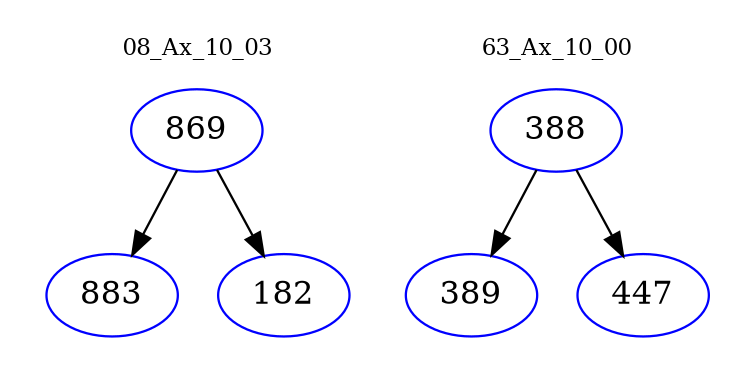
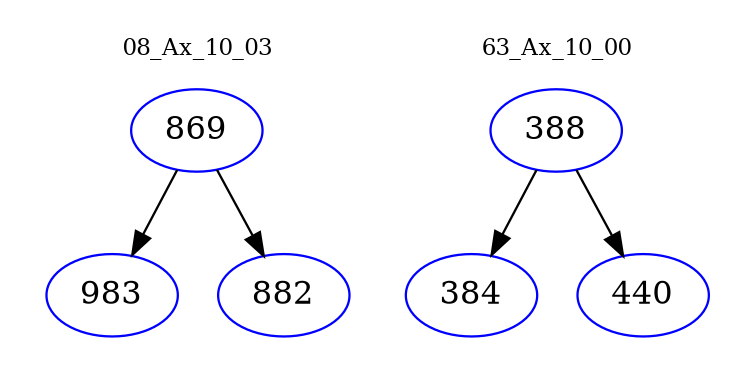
  digraph {
    node [color=blue]
    edge [color=black]
    n1 [label=869]
-   n2 [label=883]
-   n3 [label=182]
+   n2 [label=983]
+   n3 [label=882]
    n4 [label=388]
-   n5 [label=389]
-   n6 [label=447]
+   n5 [label=384]
+   n6 [label=440]
    subgraph cluster_1 {
      color=white
      fontsize=10
      label="08_Ax_10_03"
      n1
      n2
      n3
    }
    subgraph cluster_2 {
      color=white
      fontsize=10
      label="63_Ax_10_00"
      n4
      n5
      n6
    }
    n1 -> n2
    n1 -> n3
    n4 -> n5
    n4 -> n6
  }
